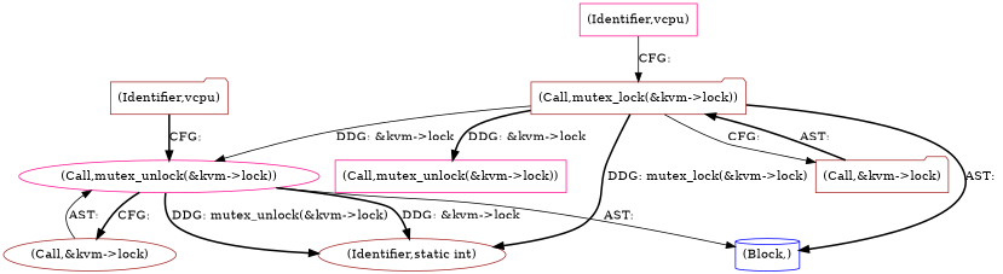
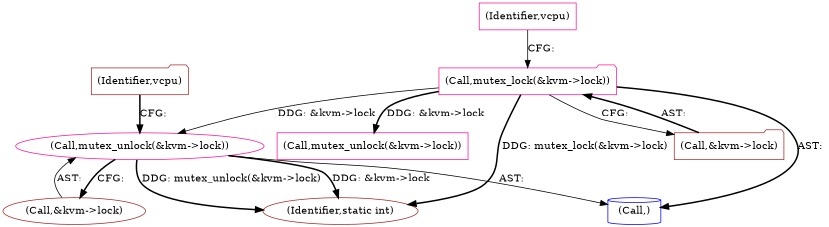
  digraph {
    node [color=deeppink shape=ellipse]
    edge [style=bold]
    n1 [label="(Call,mutex_unlock(&kvm->lock))"]
    n2 [color=brown label="(Identifier,static int)"]
-   n3 [color=blue label="(Block,)" shape=cylinder]
+   n3 [color=blue label="(Call,)" shape=cylinder]
    n4 [color=brown label="(Call,&kvm->lock)"]
-   n5 [color=brown label="(Call,mutex_lock(&kvm->lock))" shape=folder]
+   n5 [label="(Call,mutex_lock(&kvm->lock))" shape=folder]
    n6 [label="(Call,mutex_unlock(&kvm->lock))" shape=box]
    n7 [color=brown label="(Call,&kvm->lock)" shape=folder]
    n8 [color=brown label="(Identifier,vcpu)" shape=folder]
    n9 [label="(Identifier,vcpu)" shape=box]
    n1 -> n2 [label="DDG: &kvm->lock"]
    n1 -> n2 [label="DDG: mutex_unlock(&kvm->lock)"]
    n1 -> n3 [label="AST: " style=solid]
    n1 -> n4 [label="CFG: "]
    n4 -> n1 [label="AST: " style=solid]
    n5 -> n1 [label="DDG: &kvm->lock" style=solid]
    n5 -> n2 [label="DDG: mutex_lock(&kvm->lock)"]
    n5 -> n3 [label="AST: "]
    n5 -> n6 [label="DDG: &kvm->lock"]
    n5 -> n7 [label="CFG: " style=solid]
    n7 -> n5 [label="AST: "]
    n8 -> n1 [label="CFG: "]
    n9 -> n5 [label="CFG: " style=solid]
  }
